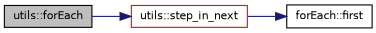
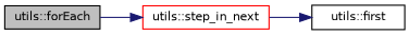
  digraph {
    rankdir=LR
    node [color=black fillcolor=white fontname=Helvetica fontsize=10 shape=record style=filled]
    edge [color=midnightblue fontname=Helvetica fontsize=10 labelfontname=Helvetica labelfontsize=10 style=solid]
    n1 [fillcolor=grey75 fontcolor=black height=0.2 label="utils::forEach" width=0.4]
    n2 [color=red height=0.2 label="utils::step_in_next" width=0.4]
-   n3 [height=0.2 label="forEach::first" width=0.4]
+   n3 [height=0.2 label="utils::first" width=0.4]
    n1 -> n2
    n2 -> n3
  }
